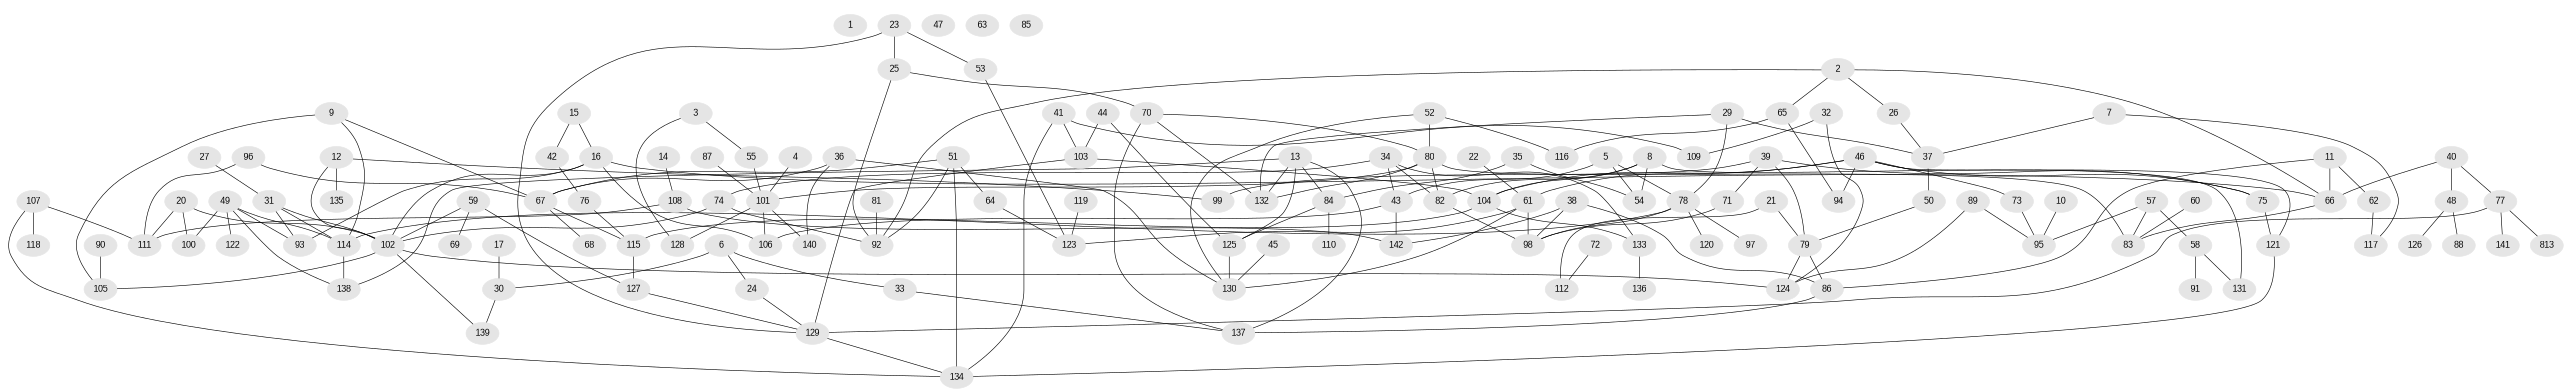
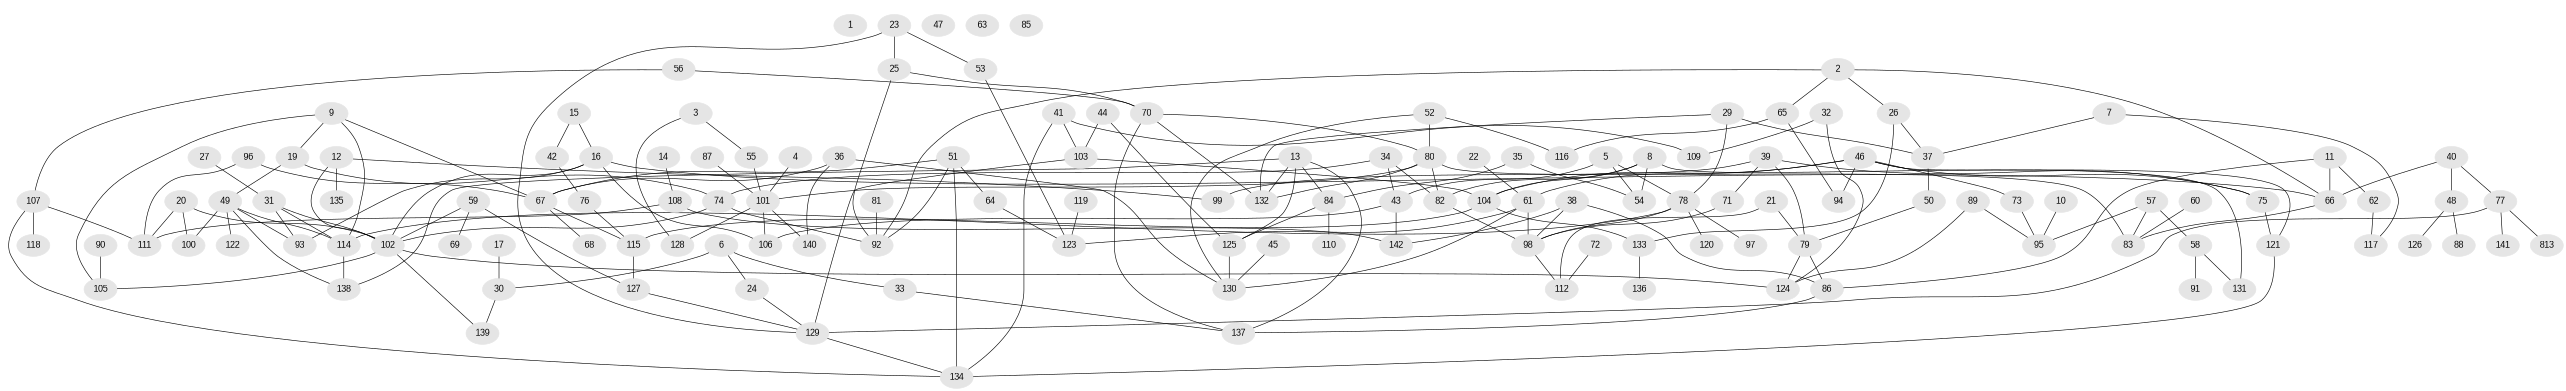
  graph {
    fontname="Liberation Sans"
    node [color=gray90 fontname="Liberation Sans" style=filled]
    edge [fontname="Liberation Sans"]
    1
    2
    26
    65
    66
    92
    37
    133
    116
    94
    83
    3
    55
    128
    101
    4
    106
    140
    5
    43
    54
    78
    142
    114
    98
    97
    120
    6
    24
    30
    33
    129
    139
    137
    7
    117
    50
    8
    82
    104
    131
    115
    9
+   19
    67
    105
    49
    74
    68
    138
    10
    95
    11
    62
    86
    12
    99
    102
    135
    124
    13
    84
    125
    132
    110
    130
    14
    108
    111
    15
    16
    42
    93
    76
    17
    100
    122
    20
    21
    79
    112
    22
    61
    123
    23
    25
    53
    70
    134
    80
    136
    27
    31
    29
    32
    109
    34
    35
    36
    38
    39
    71
    75
    121
    40
    48
    77
    88
    126
    n110 [label=813]
    141
    41
    103
    44
    45
    60
    46
    73
    47
    51
    64
    52
+   56
    107
    118
    57
    58
    91
    59
    69
    127
    63
    72
    81
    85
    87
    89
    90
    96
    119
    2 -- 26
    2 -- 65
    2 -- 66
    2 -- 92
    26 -- 37
-   34 -- 133
+   26 -- 133
    65 -- 116
    65 -- 94
    66 -- 83
    37 -- 50
    133 -- 136
    3 -- 55
    3 -- 128
    55 -- 101
    101 -- 128
    101 -- 106
    101 -- 140
    4 -- 101
    5 -- 43
    5 -- 54
    5 -- 78
    43 -- 106
    43 -- 142
    78 -- 114
    78 -- 98
    78 -- 97
    78 -- 120
    114 -- 138
+   98 -- 112
    6 -- 24
    6 -- 30
    6 -- 33
    24 -- 129
    30 -- 139
    33 -- 137
    129 -- 134
    7 -- 37
    7 -- 117
    50 -- 79
    8 -- 54
    8 -- 82
    8 -- 104
    8 -- 131
    82 -- 98
    104 -- 133
    104 -- 115
    115 -- 127
    9 -- 114
+   9 -- 19
    9 -- 67
    9 -- 105
+   19 -- 49
+   19 -- 74
    67 -- 115
    67 -- 68
    49 -- 114
    49 -- 138
    49 -- 93
    49 -- 100
    49 -- 122
    74 -- 92
    74 -- 102
    10 -- 95
    11 -- 66
    11 -- 62
    11 -- 86
    62 -- 117
    86 -- 137
    12 -- 99
    12 -- 102
    12 -- 135
    102 -- 139
    102 -- 105
    102 -- 124
    13 -- 137
    13 -- 138
    13 -- 84
    13 -- 125
    13 -- 132
    84 -- 125
    84 -- 110
    125 -- 130
    14 -- 108
    108 -- 142
    108 -- 111
    15 -- 16
    15 -- 42
    16 -- 66
    16 -- 106
    16 -- 102
    16 -- 93
    42 -- 76
    76 -- 115
    17 -- 30
    20 -- 102
    20 -- 111
    20 -- 100
    21 -- 79
    21 -- 112
    79 -- 86
    79 -- 124
    22 -- 61
    61 -- 98
    61 -- 130
    61 -- 123
    23 -- 129
    23 -- 25
    23 -- 53
    25 -- 92
    25 -- 70
    53 -- 123
    70 -- 137
    70 -- 132
    70 -- 80
    80 -- 83
    80 -- 101
    80 -- 82
    80 -- 132
    27 -- 31
    31 -- 114
    31 -- 102
    31 -- 93
    29 -- 37
    29 -- 78
    29 -- 132
    32 -- 124
    32 -- 109
    34 -- 43
    34 -- 82
    34 -- 74
    35 -- 54
    35 -- 84
    36 -- 140
    36 -- 67
    36 -- 130
    38 -- 142
    38 -- 98
    38 -- 86
    39 -- 99
    39 -- 79
    39 -- 71
    39 -- 75
    71 -- 98
    75 -- 121
    121 -- 134
    40 -- 66
    40 -- 48
    40 -- 77
    48 -- 88
    48 -- 126
    77 -- 129
    77 -- n110
    77 -- 141
    41 -- 134
    41 -- 109
    41 -- 103
    103 -- 129
    103 -- 104
    44 -- 125
    44 -- 103
    45 -- 130
    60 -- 83
    46 -- 94
    46 -- 104
    46 -- 61
    46 -- 75
    46 -- 121
    46 -- 73
    73 -- 95
    51 -- 92
    51 -- 67
    51 -- 134
    51 -- 64
    64 -- 123
    52 -- 116
    52 -- 130
    52 -- 80
+   56 -- 70
+   56 -- 107
    107 -- 111
    107 -- 134
    107 -- 118
    57 -- 83
    57 -- 95
    57 -- 58
    58 -- 131
    58 -- 91
    59 -- 102
    59 -- 69
    59 -- 127
    127 -- 129
    72 -- 112
    81 -- 92
    87 -- 101
    89 -- 95
    89 -- 124
    90 -- 105
    96 -- 67
    96 -- 111
    119 -- 123
  }
